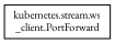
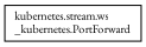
  digraph {
    rankdir=LR
    fontname="EB Garamond"
-   n1 [color=black fillcolor=white fontname="EB Garamond" fontsize=10 height=0.2 label="kubernetes.stream.ws\l_client.PortForward" shape=record style=filled width=0.4]
+   n1 [color=black fillcolor=white fontname="EB Garamond" fontsize=10 height=0.2 label="kubernetes.stream.ws\l_kubernetes.PortForward" shape=record style=filled width=0.4]
  }
